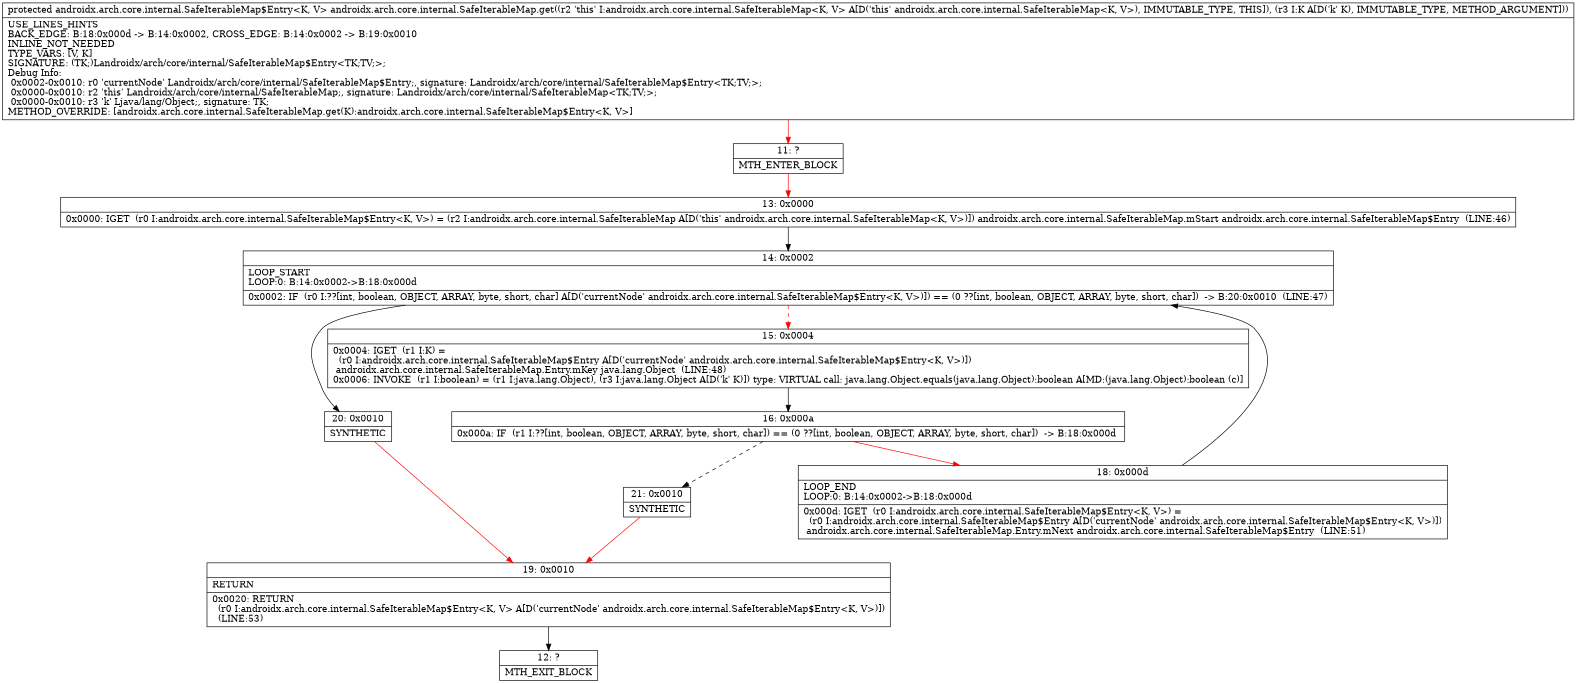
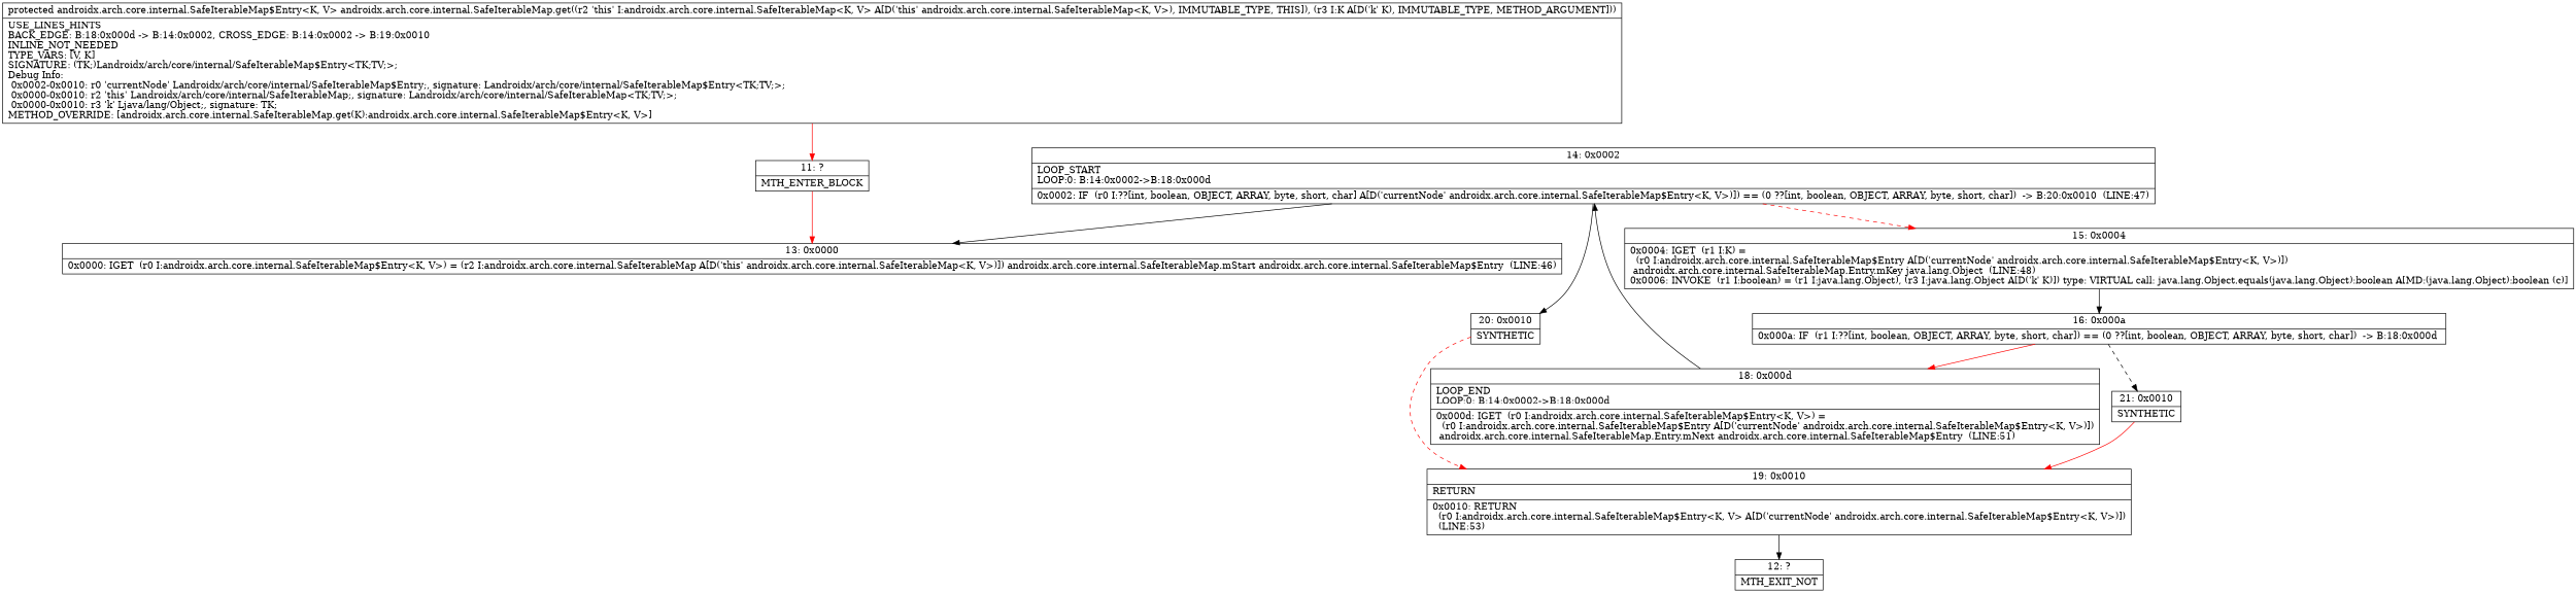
  digraph {
    node [shape=record]
    edge [color=red]
    n1 [label="{11\:\ ?|MTH_ENTER_BLOCK\l}"]
    n2 [label="{13\:\ 0x0000|0x0000: IGET  (r0 I:androidx.arch.core.internal.SafeIterableMap$Entry\<K, V\>) = (r2 I:androidx.arch.core.internal.SafeIterableMap A[D('this' androidx.arch.core.internal.SafeIterableMap\<K, V\>)]) androidx.arch.core.internal.SafeIterableMap.mStart androidx.arch.core.internal.SafeIterableMap$Entry  (LINE:46)\l}"]
    n3 [label="{14\:\ 0x0002|LOOP_START\lLOOP:0: B:14:0x0002\-\>B:18:0x000d\l|0x0002: IF  (r0 I:??[int, boolean, OBJECT, ARRAY, byte, short, char] A[D('currentNode' androidx.arch.core.internal.SafeIterableMap$Entry\<K, V\>)]) == (0 ??[int, boolean, OBJECT, ARRAY, byte, short, char])  \-\> B:20:0x0010  (LINE:47)\l}"]
    n4 [label="{15\:\ 0x0004|0x0004: IGET  (r1 I:K) = \l  (r0 I:androidx.arch.core.internal.SafeIterableMap$Entry A[D('currentNode' androidx.arch.core.internal.SafeIterableMap$Entry\<K, V\>)])\l androidx.arch.core.internal.SafeIterableMap.Entry.mKey java.lang.Object  (LINE:48)\l0x0006: INVOKE  (r1 I:boolean) = (r1 I:java.lang.Object), (r3 I:java.lang.Object A[D('k' K)]) type: VIRTUAL call: java.lang.Object.equals(java.lang.Object):boolean A[MD:(java.lang.Object):boolean (c)]\l}"]
    n5 [label="{20\:\ 0x0010|SYNTHETIC\l}"]
    n6 [label="{16\:\ 0x000a|0x000a: IF  (r1 I:??[int, boolean, OBJECT, ARRAY, byte, short, char]) == (0 ??[int, boolean, OBJECT, ARRAY, byte, short, char])  \-\> B:18:0x000d \l}"]
-   n7 [label="{19\:\ 0x0010|RETURN\l|0x0020: RETURN  \l  (r0 I:androidx.arch.core.internal.SafeIterableMap$Entry\<K, V\> A[D('currentNode' androidx.arch.core.internal.SafeIterableMap$Entry\<K, V\>)])\l  (LINE:53)\l}"]
+   n7 [label="{19\:\ 0x0010|RETURN\l|0x0010: RETURN  \l  (r0 I:androidx.arch.core.internal.SafeIterableMap$Entry\<K, V\> A[D('currentNode' androidx.arch.core.internal.SafeIterableMap$Entry\<K, V\>)])\l  (LINE:53)\l}"]
    n8 [label="{18\:\ 0x000d|LOOP_END\lLOOP:0: B:14:0x0002\-\>B:18:0x000d\l|0x000d: IGET  (r0 I:androidx.arch.core.internal.SafeIterableMap$Entry\<K, V\>) = \l  (r0 I:androidx.arch.core.internal.SafeIterableMap$Entry A[D('currentNode' androidx.arch.core.internal.SafeIterableMap$Entry\<K, V\>)])\l androidx.arch.core.internal.SafeIterableMap.Entry.mNext androidx.arch.core.internal.SafeIterableMap$Entry  (LINE:51)\l}"]
    n9 [label="{21\:\ 0x0010|SYNTHETIC\l}"]
-   n10 [label="{12\:\ ?|MTH_EXIT_BLOCK\l}"]
+   n10 [label="{12\:\ ?|MTH_EXIT_NOT\l}"]
    n11 [label="{protected androidx.arch.core.internal.SafeIterableMap$Entry\<K, V\> androidx.arch.core.internal.SafeIterableMap.get((r2 'this' I:androidx.arch.core.internal.SafeIterableMap\<K, V\> A[D('this' androidx.arch.core.internal.SafeIterableMap\<K, V\>), IMMUTABLE_TYPE, THIS]), (r3 I:K A[D('k' K), IMMUTABLE_TYPE, METHOD_ARGUMENT]))  | USE_LINES_HINTS\lBACK_EDGE: B:18:0x000d \-\> B:14:0x0002, CROSS_EDGE: B:14:0x0002 \-\> B:19:0x0010\lINLINE_NOT_NEEDED\lTYPE_VARS: [V, K]\lSIGNATURE: (TK;)Landroidx\/arch\/core\/internal\/SafeIterableMap$Entry\<TK;TV;\>;\lDebug Info:\l  0x0002\-0x0010: r0 'currentNode' Landroidx\/arch\/core\/internal\/SafeIterableMap$Entry;, signature: Landroidx\/arch\/core\/internal\/SafeIterableMap$Entry\<TK;TV;\>;\l  0x0000\-0x0010: r2 'this' Landroidx\/arch\/core\/internal\/SafeIterableMap;, signature: Landroidx\/arch\/core\/internal\/SafeIterableMap\<TK;TV;\>;\l  0x0000\-0x0010: r3 'k' Ljava\/lang\/Object;, signature: TK;\lMETHOD_OVERRIDE: [androidx.arch.core.internal.SafeIterableMap.get(K):androidx.arch.core.internal.SafeIterableMap$Entry\<K, V\>]\l}"]
    n1 -> n2
-   n2 -> n3 [color=black]
+   n3 -> n2 [color=black]
    n3 -> n4 [style=dashed]
    n3 -> n5 [color=black]
    n4 -> n6 [color=black]
-   n5 -> n7
+   n5 -> n7 [style=dashed]
    n6 -> n8
    n6 -> n9 [color=black style=dashed]
    n7 -> n10 [color=black]
    n8 -> n3 [color=black]
    n9 -> n7
    n11 -> n1
  }
